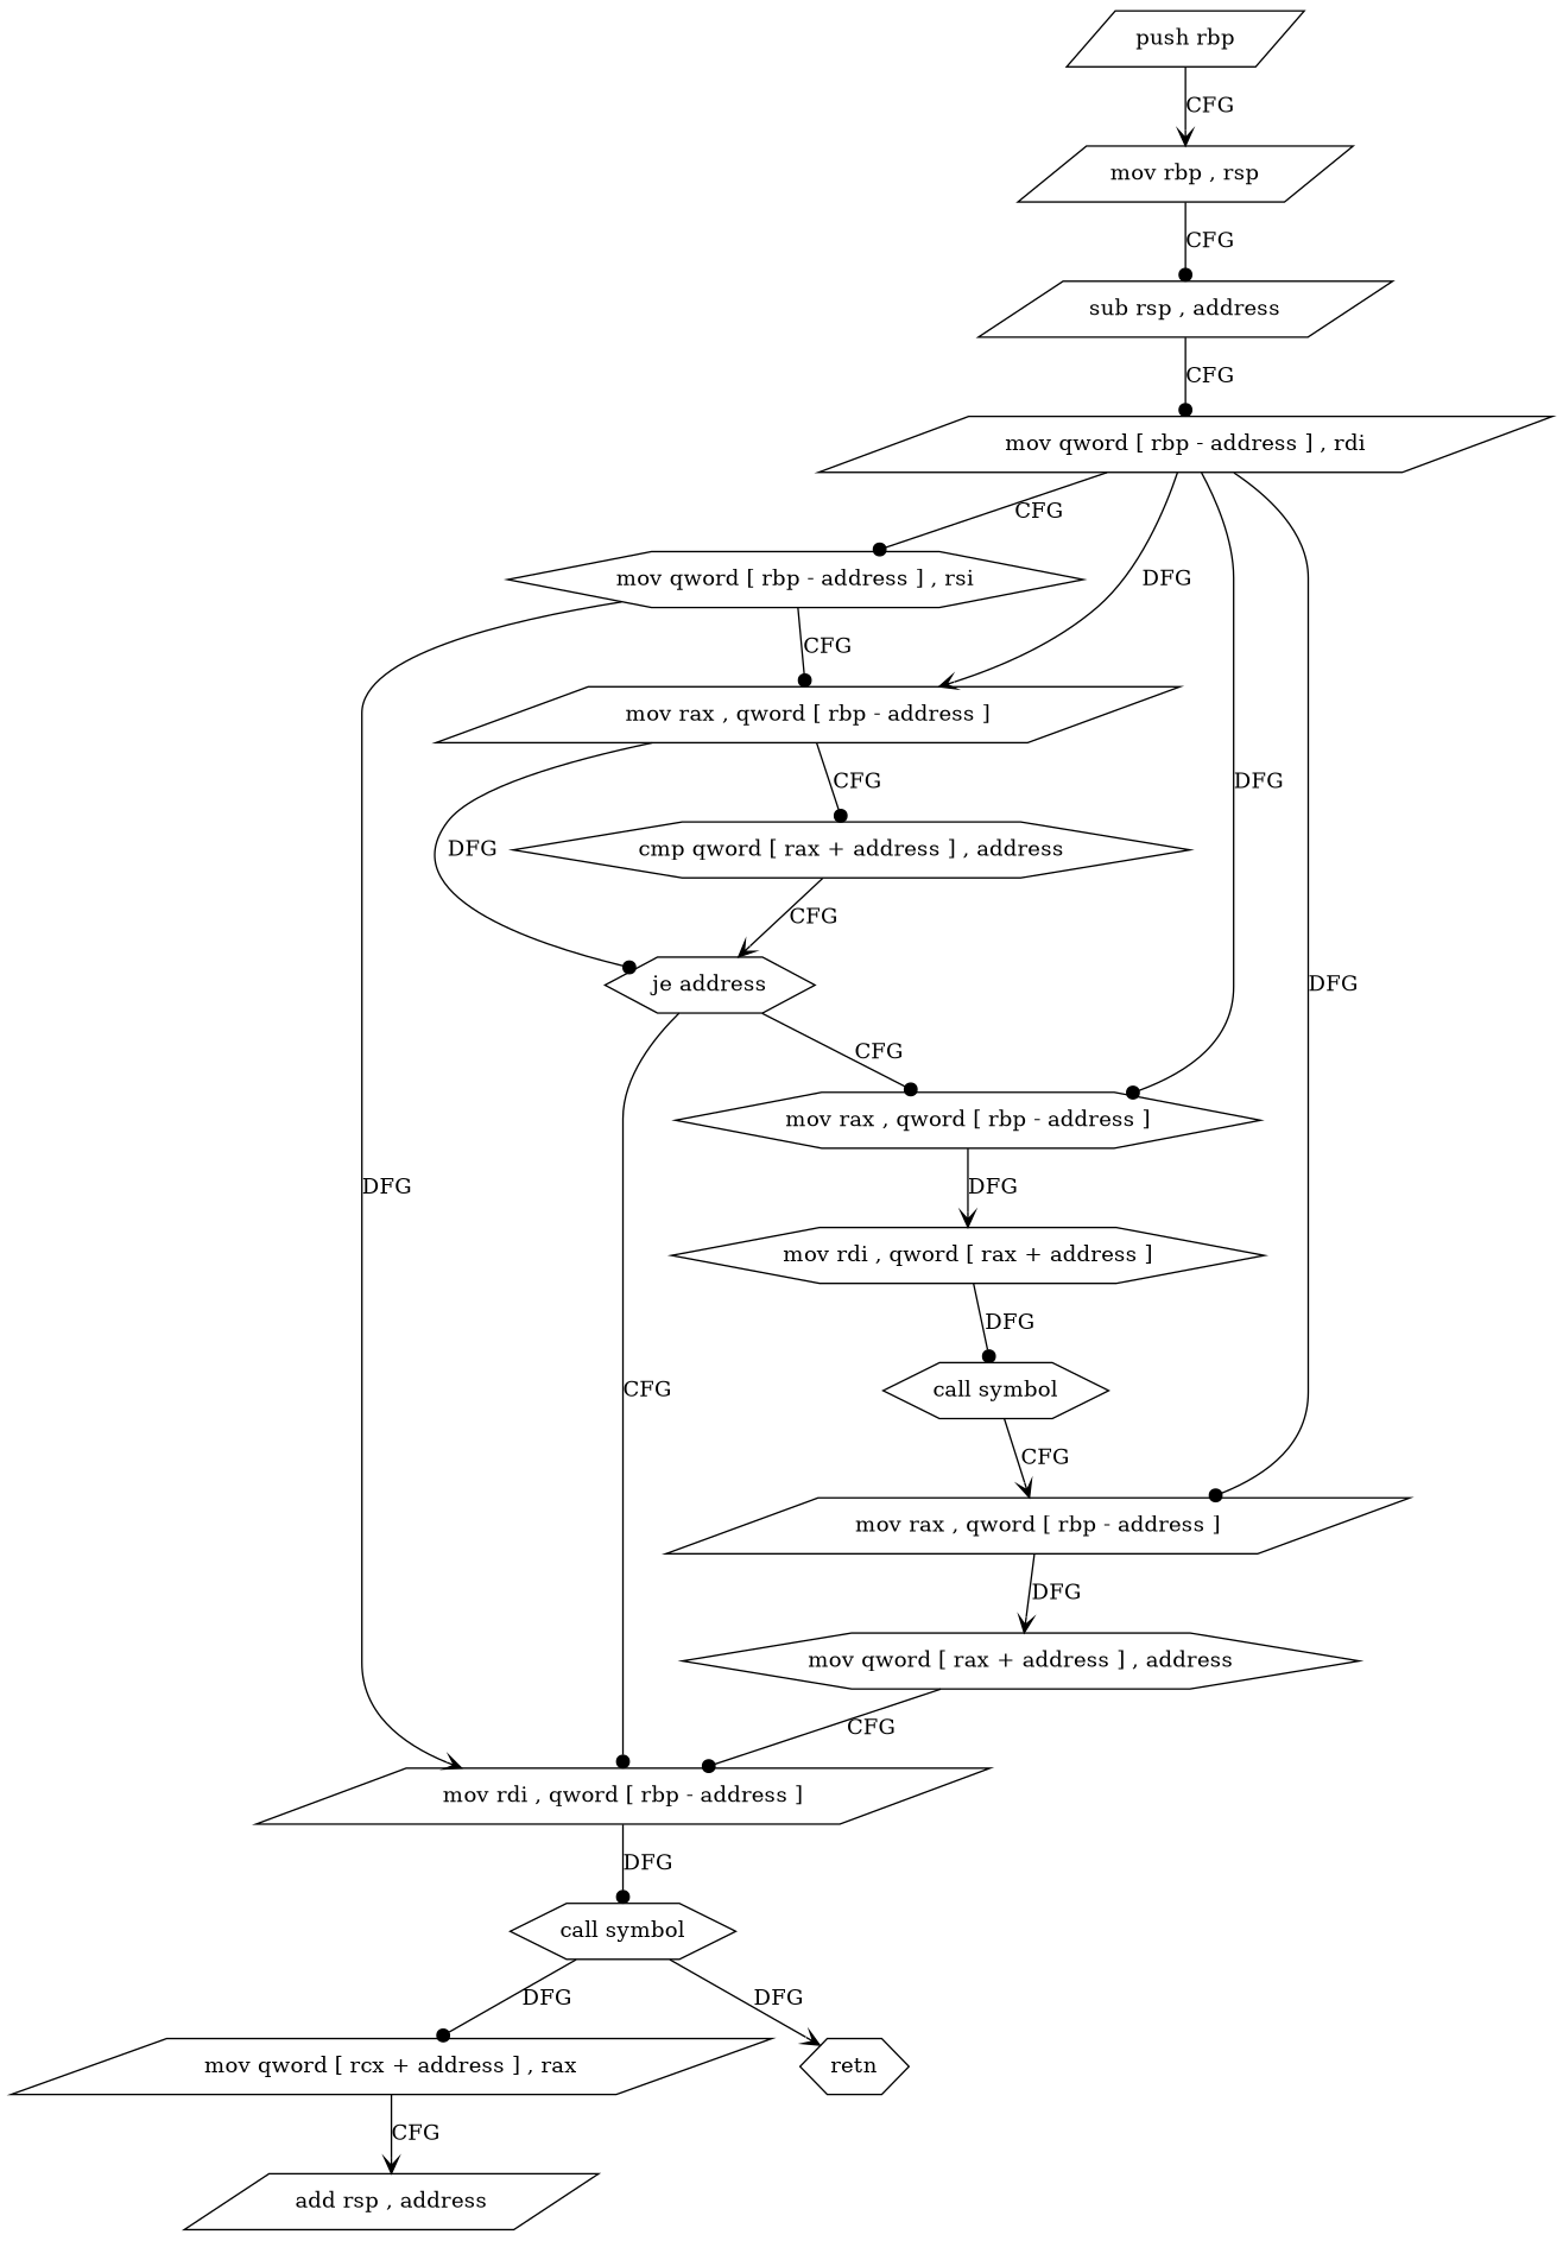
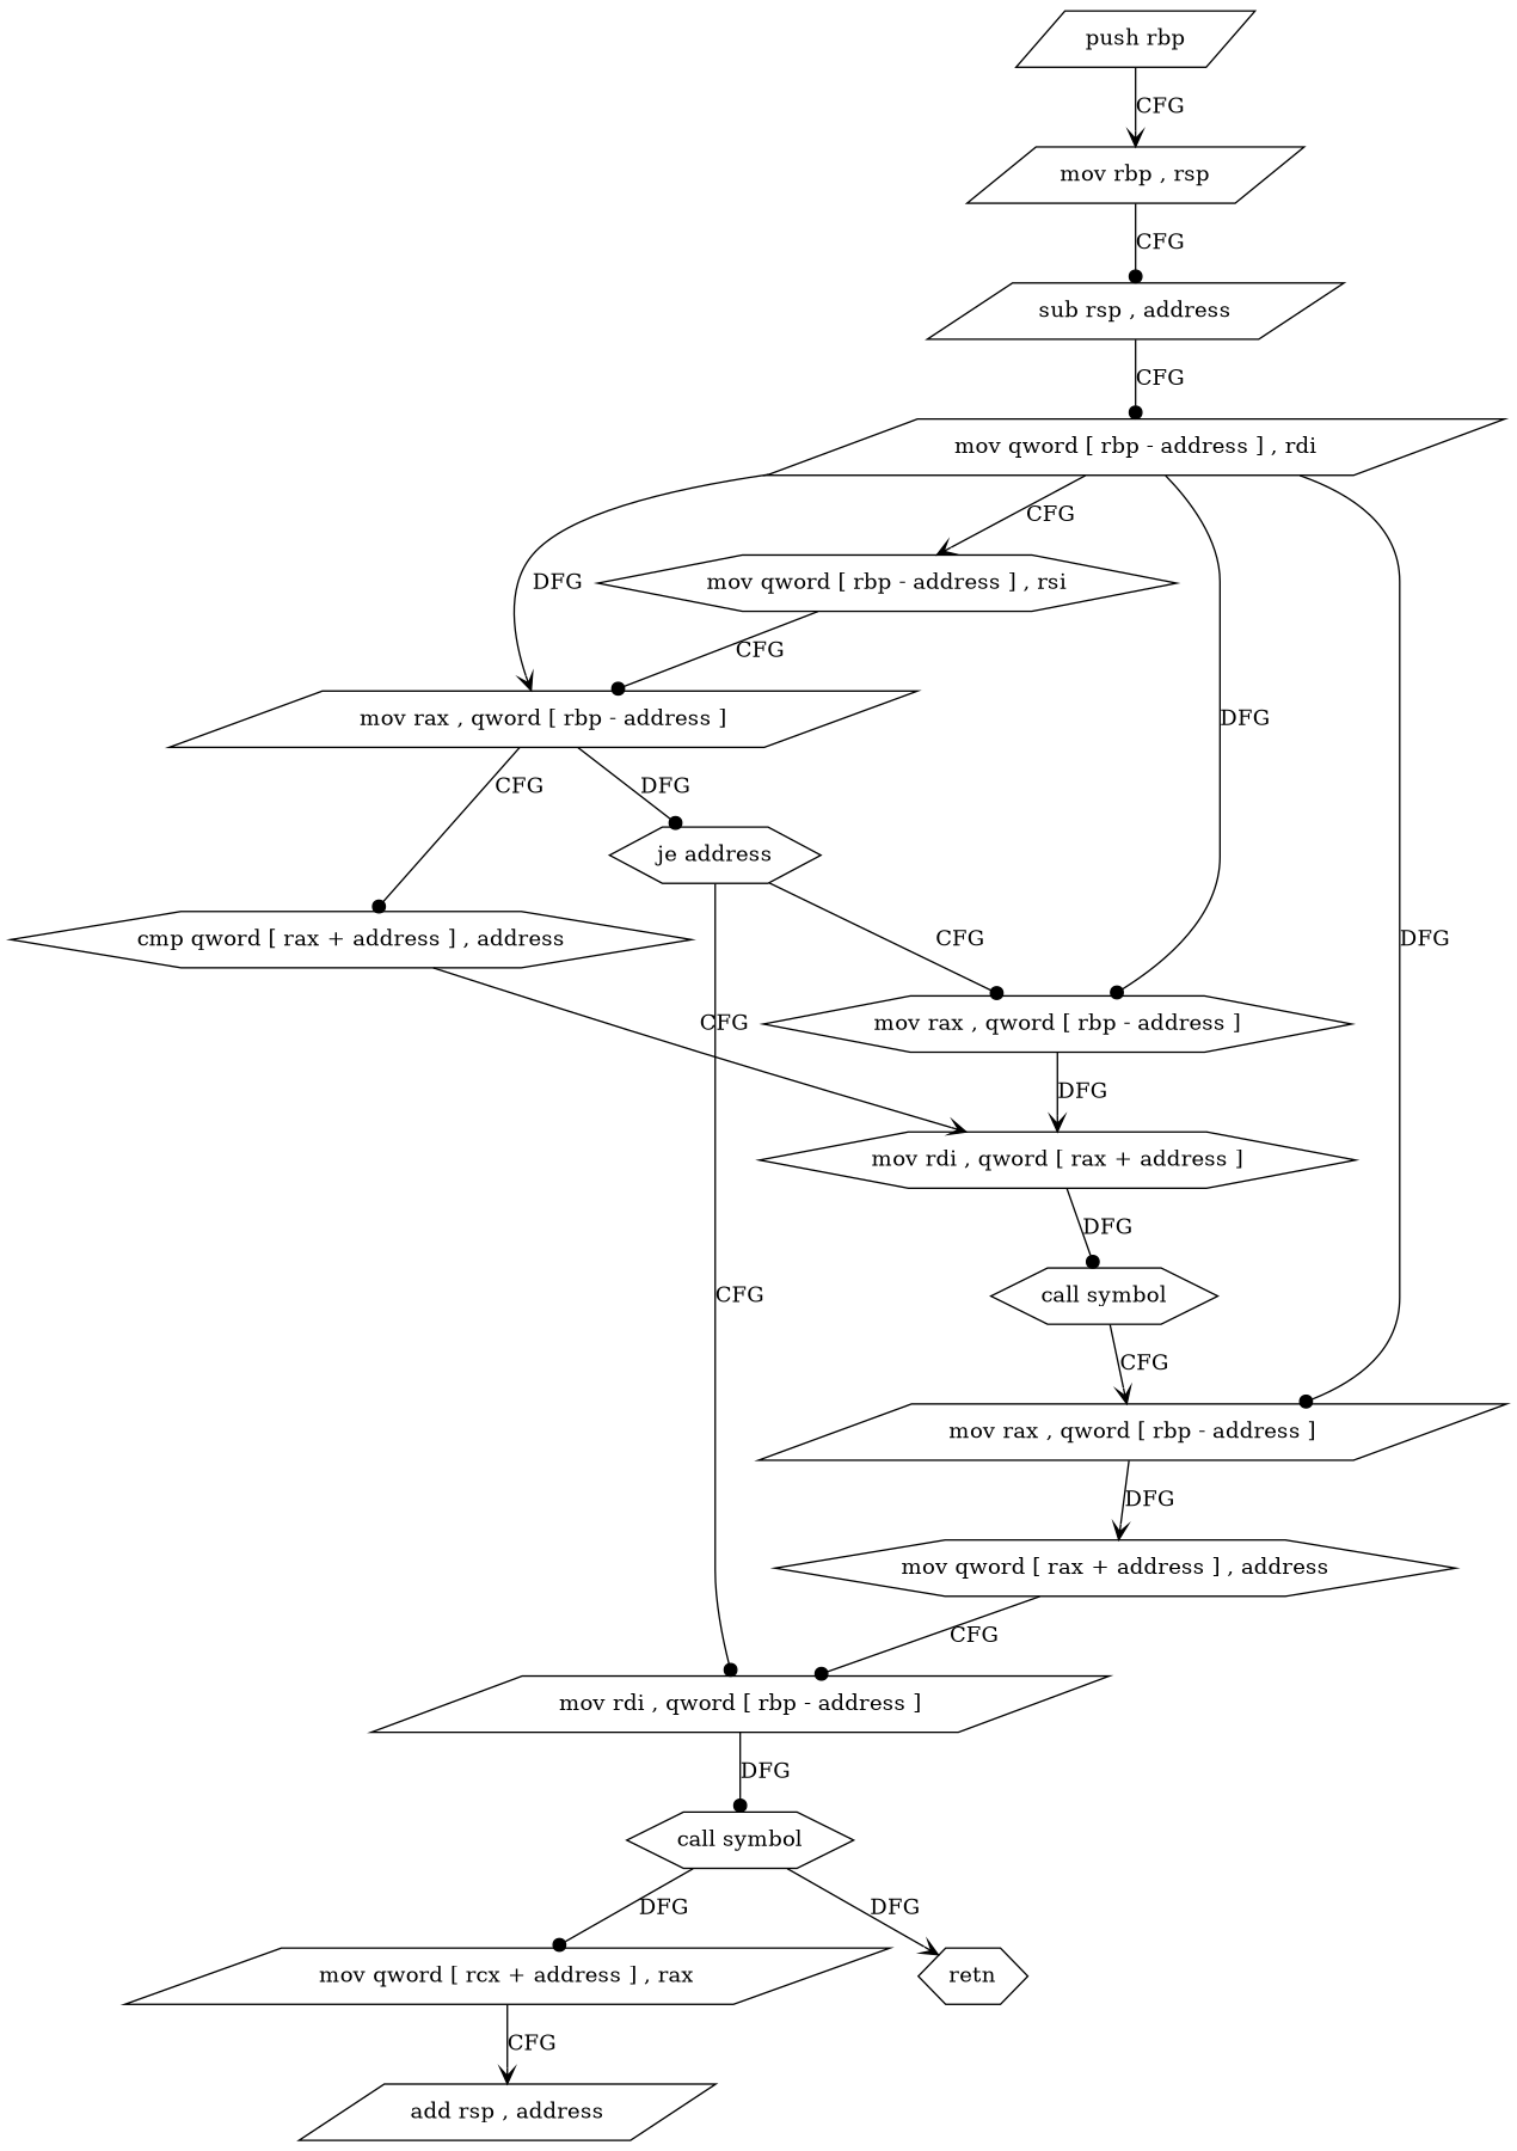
  digraph {
    node [shape=parallelogram]
    edge [arrowhead=dot]
    n1 [label="push rbp"]
    n2 [label="mov rbp , rsp"]
    n3 [label="sub rsp , address"]
    n4 [label="mov qword [ rbp - address ] , rdi"]
    n5 [label="mov qword [ rbp - address ] , rsi" shape=hexagon]
    n6 [label="mov rax , qword [ rbp - address ]"]
    n7 [label="mov rax , qword [ rbp - address ]" shape=hexagon]
    n8 [label="mov rax , qword [ rbp - address ]"]
    n9 [label="mov rdi , qword [ rbp - address ]"]
    n10 [label="cmp qword [ rax + address ] , address" shape=hexagon]
    n11 [label="je address" shape=hexagon]
    n12 [label="mov rdi , qword [ rax + address ]" shape=hexagon]
    n13 [label="mov qword [ rax + address ] , address" shape=hexagon]
    n14 [label="call symbol" shape=hexagon]
    n15 [label="mov qword [ rcx + address ] , rax"]
    n16 [label=retn shape=hexagon]
    n17 [label="call symbol" shape=hexagon]
    n18 [label="add rsp , address"]
    n1 -> n2 [arrowhead=vee label=CFG]
    n2 -> n3 [label=CFG]
    n3 -> n4 [label=CFG]
-   n4 -> n5 [label=CFG]
+   n4 -> n5 [arrowhead=vee label=CFG]
    n4 -> n6 [arrowhead=vee label=DFG]
    n4 -> n7 [label=DFG]
    n4 -> n8 [label=DFG]
    n5 -> n6 [label=CFG]
-   n5 -> n9 [arrowhead=vee label=DFG]
    n6 -> n10 [label=CFG]
    n6 -> n11 [label=DFG]
    n7 -> n12 [arrowhead=vee label=DFG]
    n8 -> n13 [arrowhead=vee label=DFG]
    n9 -> n14 [label=DFG]
-   n10 -> n11 [arrowhead=vee label=CFG]
+   n10 -> n12 [arrowhead=vee label=CFG]
    n11 -> n7 [label=CFG]
    n11 -> n9 [label=CFG]
    n12 -> n17 [label=DFG]
    n13 -> n9 [label=CFG]
    n14 -> n15 [label=DFG]
    n14 -> n16 [arrowhead=vee label=DFG]
    n15 -> n18 [arrowhead=vee label=CFG]
    n17 -> n8 [arrowhead=vee label=CFG]
  }
